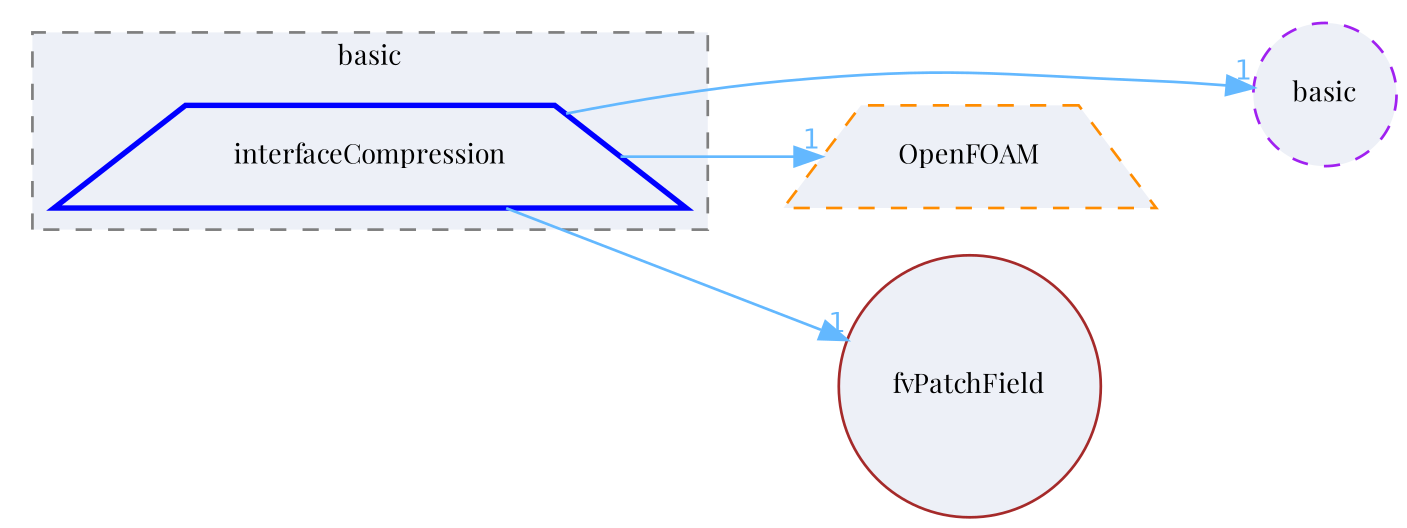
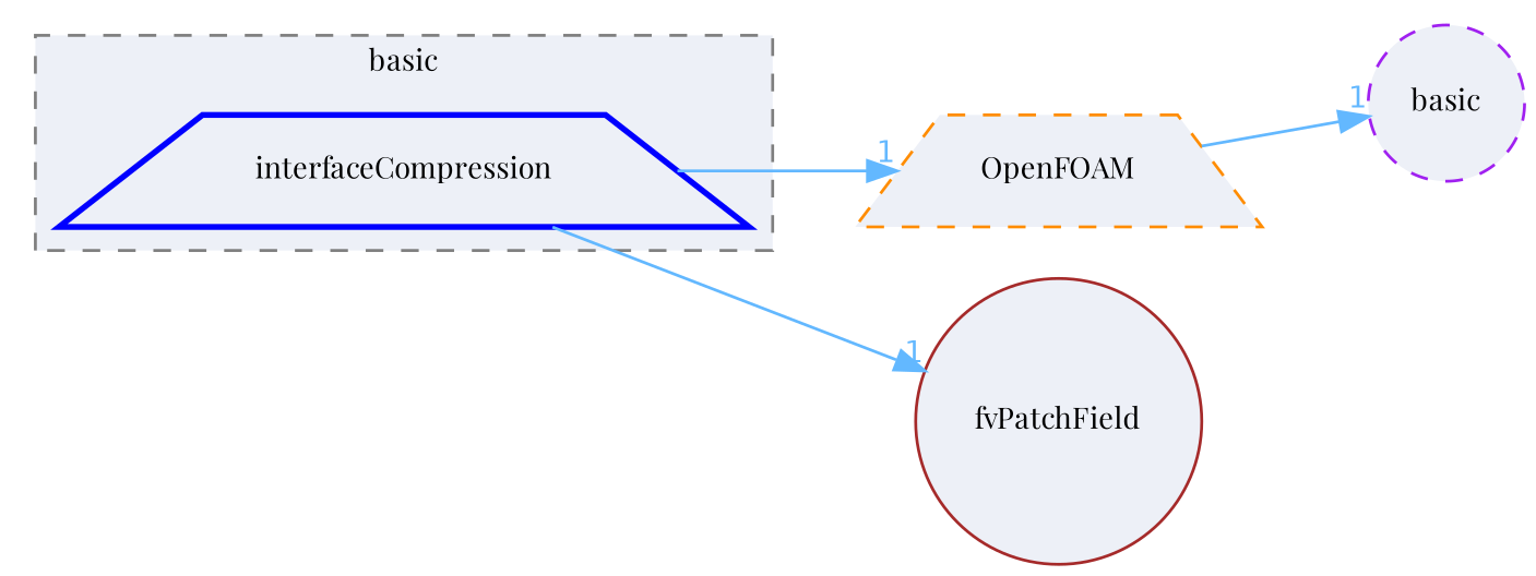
  digraph {
    compound=true
    fontname="Playfair Display"
    rankdir=LR
    node [fillcolor="#edf0f7" fontname="Playfair Display" fontsize=10 shape=trapezium style="filled,dashed"]
    edge [color=steelblue1 fontcolor=steelblue1 fontname="Playfair Display" fontsize=10 headlabel=1 labeldistance=1.5 labelfontname=Helvetica labelfontsize=10]
    n1 [color=blue height=0.2 label=interfaceCompression style="filled,bold" width=0.4]
    n2 [color=purple height=0.2 label=basic shape=circle width=0.4]
    n3 [color=darkorange height=0.2 label=OpenFOAM width=0.4]
    n4 [color=brown height=0.2 label=fvPatchField shape=circle style=filled width=0.4]
    subgraph cluster_1 {
      bgcolor="#edf0f7"
      fontsize=10
      label=basic
      pencolor=grey50
      style="filled,dashed"
      n1
    }
-   n1 -> n2
+   n3 -> n2
    n1 -> n3
    n1 -> n4
  }
